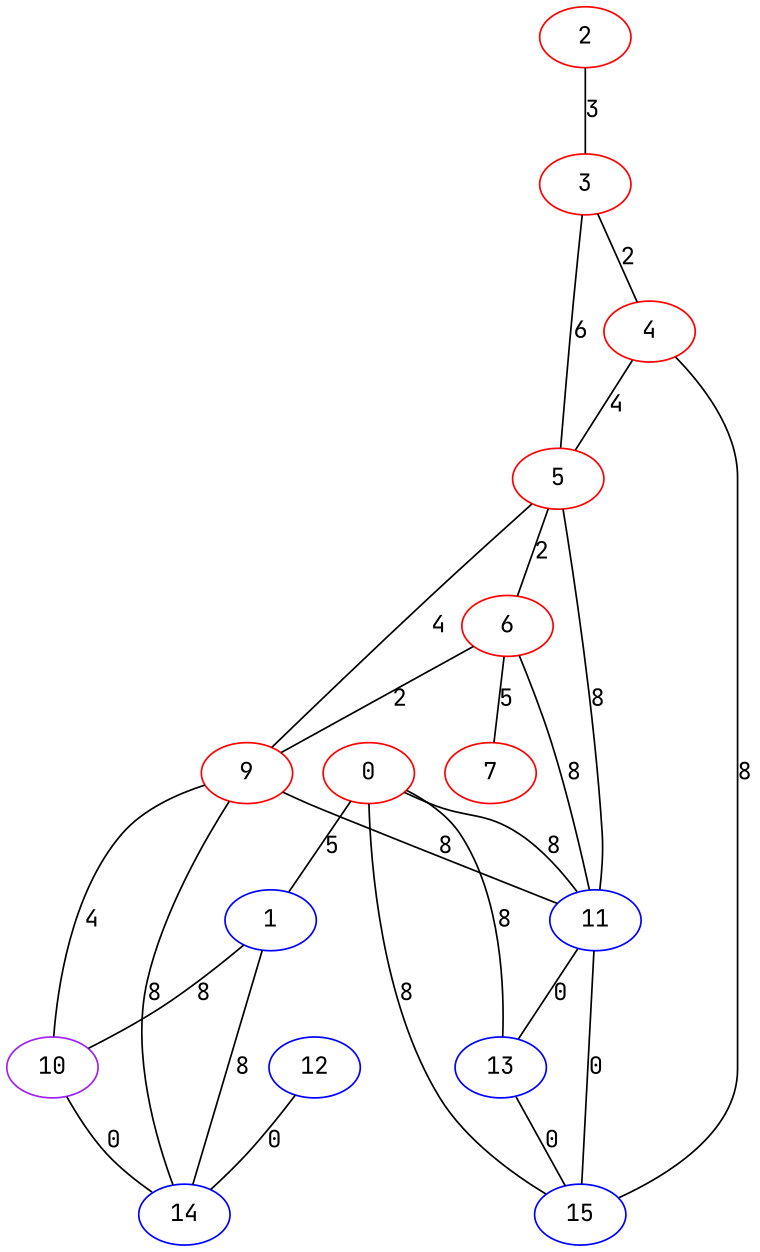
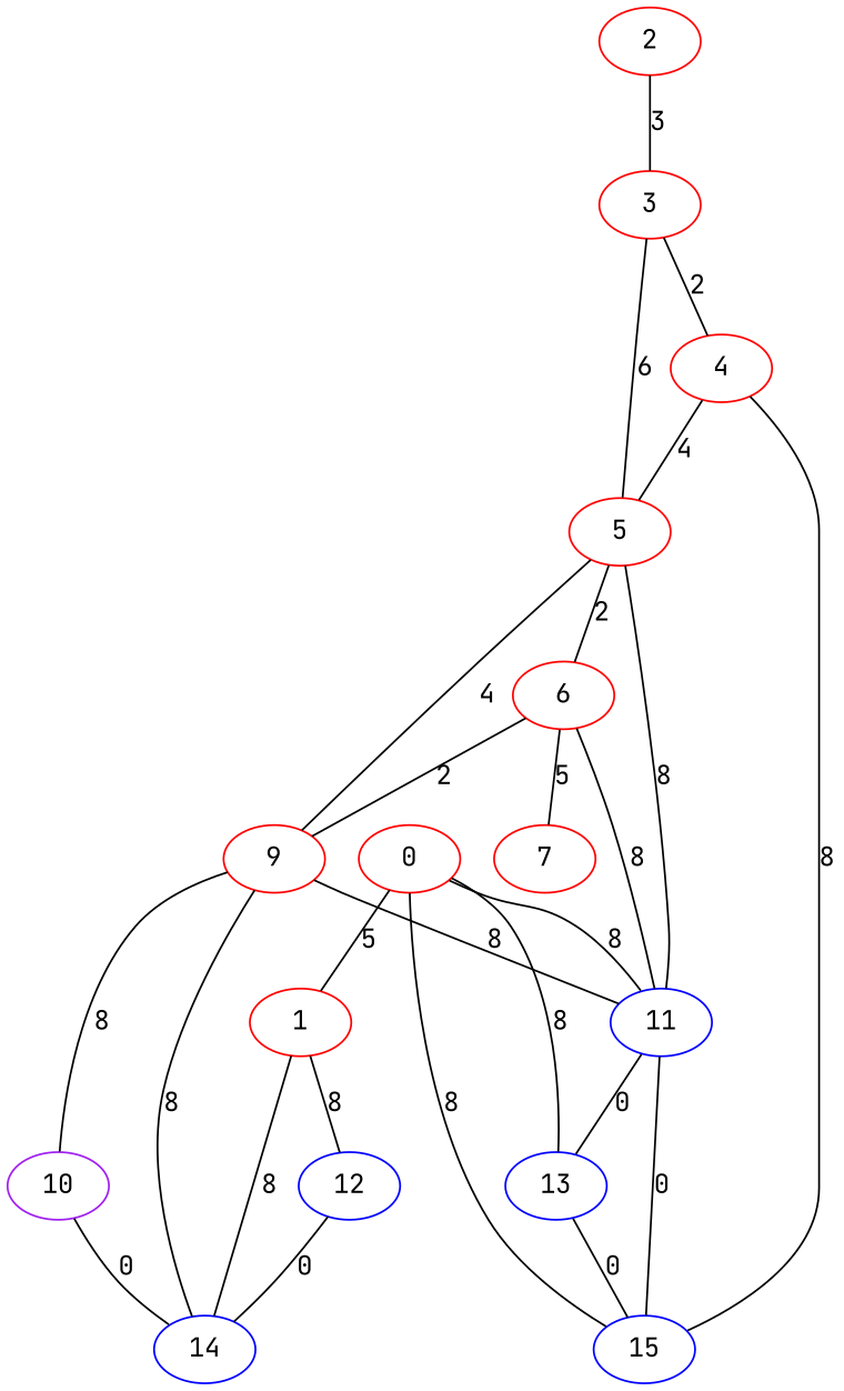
  graph {
    fontname="JetBrains Mono"
    node [color=red fontname="JetBrains Mono" weight=1]
    edge [fontname="JetBrains Mono"]
    0
-   1 [color=blue]
+   1
    11 [color=blue weight=3]
    13 [color=blue weight=3]
    15 [color=blue weight=3]
    12 [color=blue weight=3]
    14 [color=blue weight=3]
    2
    3
    4
    5
    6
    9
    7
    10 [color=purple weight=4]
    0 -- 1 [label=5]
    0 -- 11 [label=8]
    0 -- 13 [label=8]
    0 -- 15 [label=8]
-   1 -- 10 [label=8]
+   1 -- 12 [label=8]
    1 -- 14 [label=8]
    11 -- 13 [label=0]
    11 -- 15 [label=0]
    13 -- 15 [label=0]
    12 -- 14 [label=0]
    2 -- 3 [label=3]
    3 -- 4 [label=2]
    3 -- 5 [label=6]
    4 -- 15 [label=8]
    4 -- 5 [label=4]
    5 -- 11 [label=8]
    5 -- 6 [label=2]
    5 -- 9 [label=4]
    6 -- 11 [label=8]
    6 -- 9 [label=2]
    6 -- 7 [label=5]
    9 -- 11 [label=8]
    9 -- 14 [label=8]
-   9 -- 10 [label=4]
+   9 -- 10 [label=8]
    10 -- 14 [label=0]
  }
